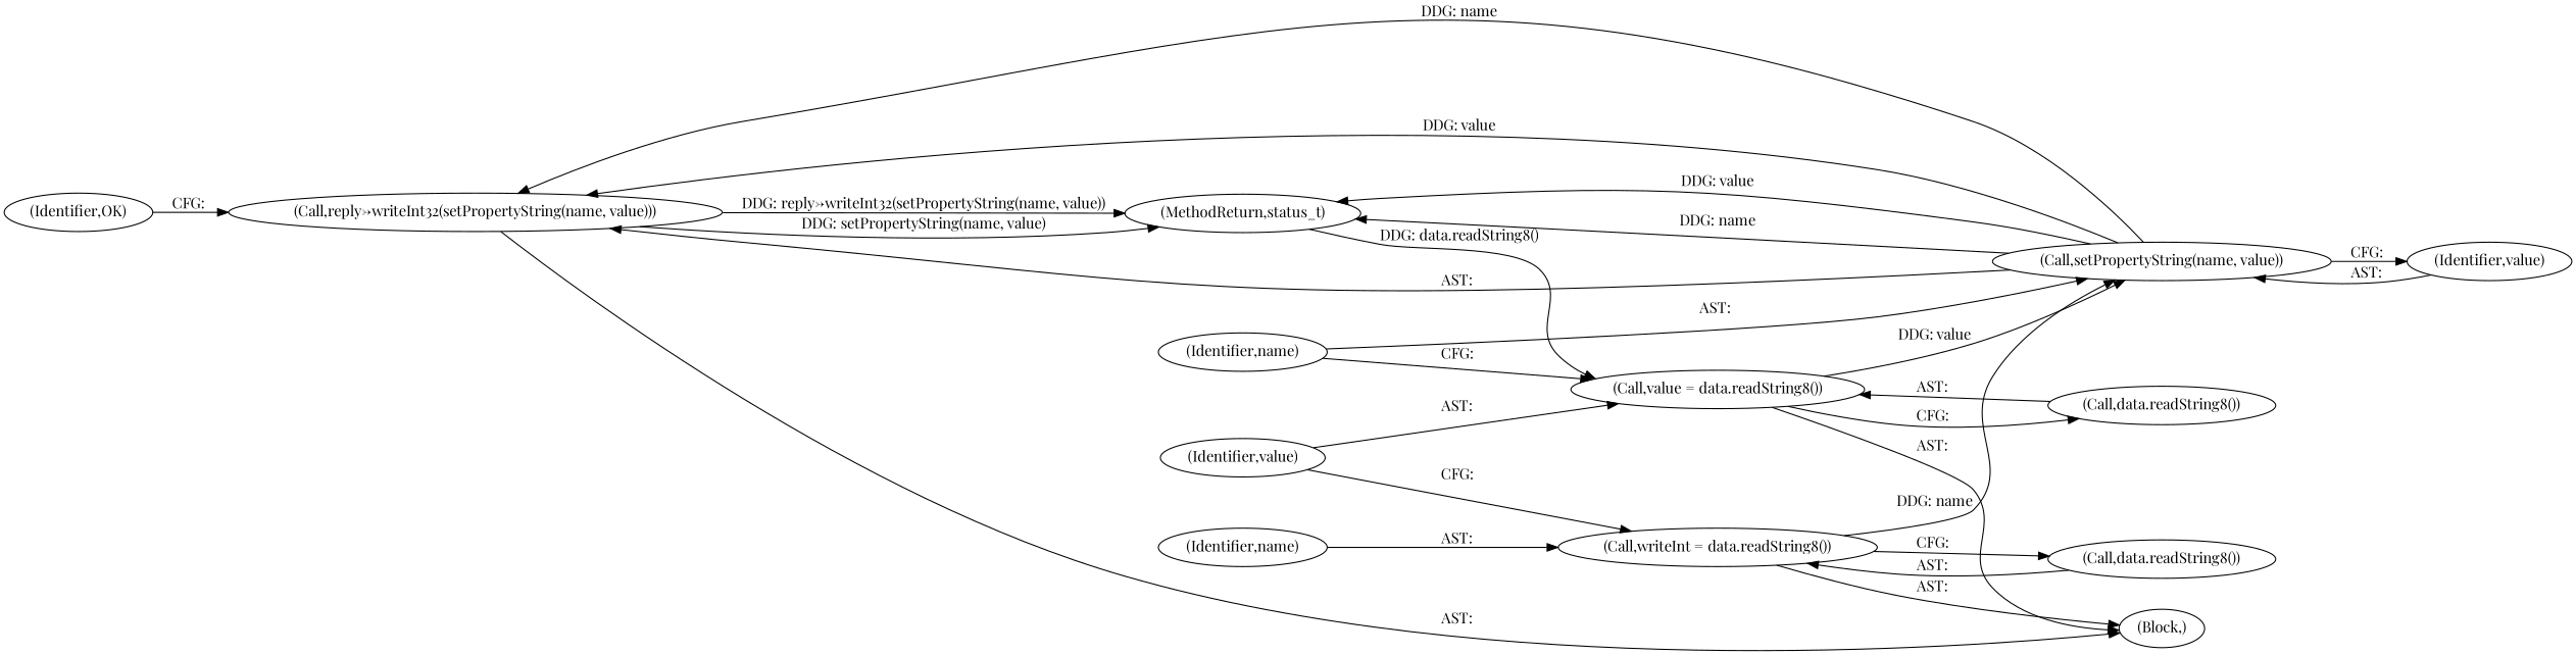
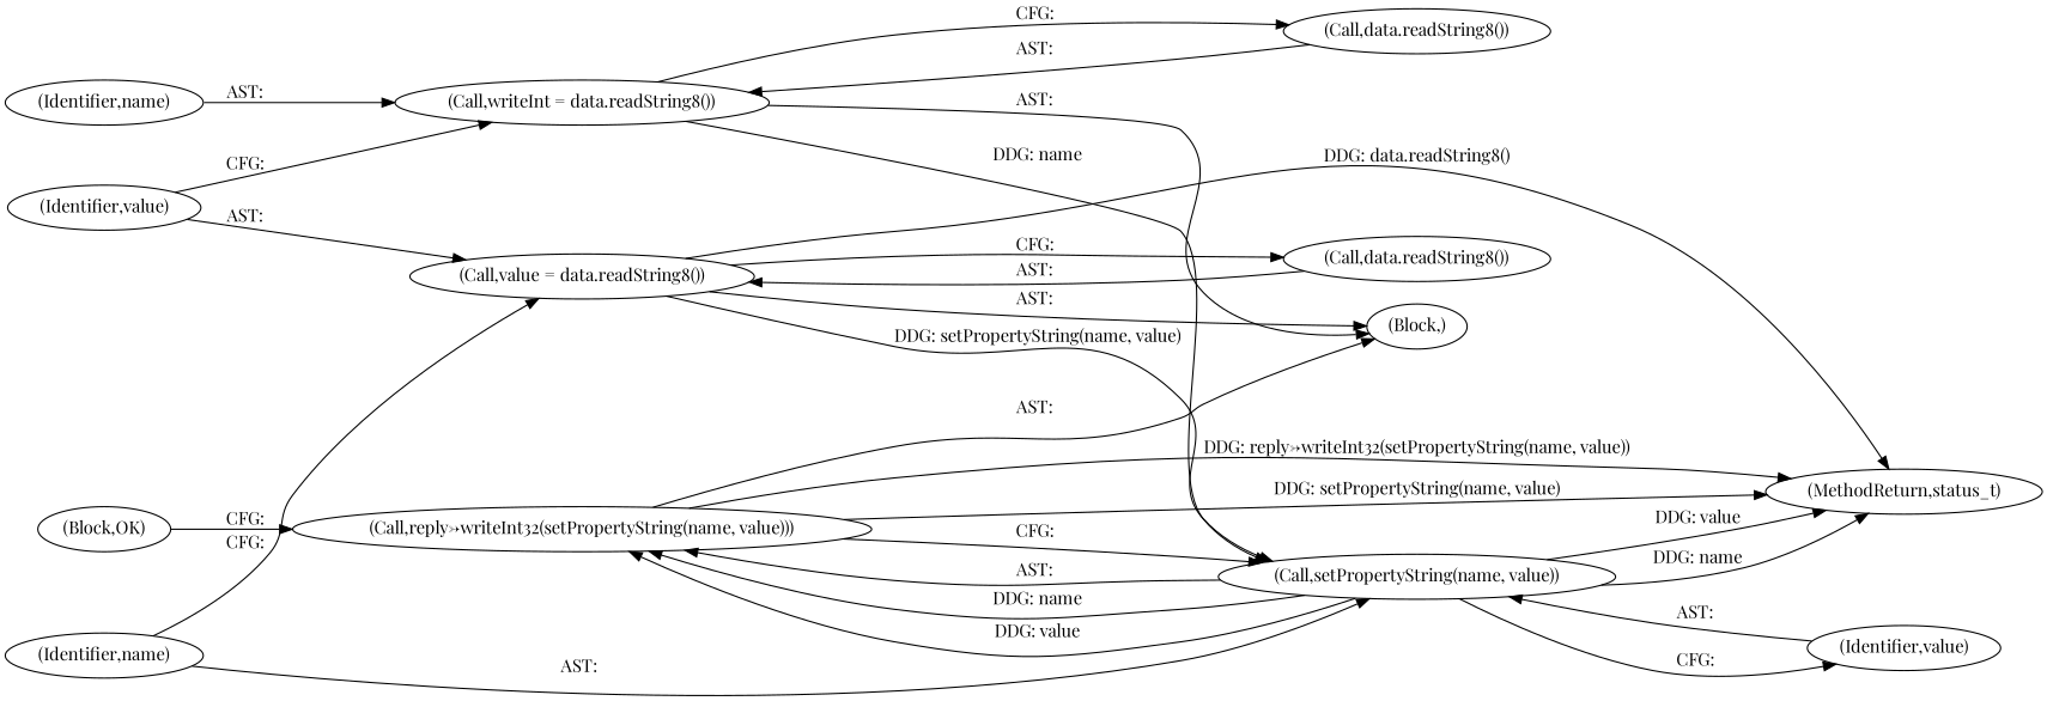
  digraph {
    fontname="Playfair Display"
    rankdir=LR
    node [fontname="Playfair Display"]
    edge [fontname="Playfair Display"]
    n1 [label="(Call,reply->writeInt32(setPropertyString(name, value)))"]
    n2 [label="(Call,setPropertyString(name, value))"]
    n3 [label="(MethodReturn,status_t)"]
    n4 [label="(Block,)"]
    n5 [label="(Identifier,value)"]
    n6 [label="(Call,writeInt = data.readString8())"]
    n7 [label="(Call,data.readString8())"]
    n8 [label="(Call,value = data.readString8())"]
    n9 [label="(Call,data.readString8())"]
    n10 [label="(Identifier,name)"]
    n11 [label="(Identifier,value)"]
    n12 [label="(Identifier,name)"]
-   n13 [label="(Identifier,OK)"]
+   n13 [label="(Block,OK)"]
+   n1 -> n2 [label="CFG: "]
    n1 -> n3 [label="DDG: reply->writeInt32(setPropertyString(name, value))"]
    n1 -> n3 [label="DDG: setPropertyString(name, value)"]
    n1 -> n4 [label="AST: "]
    n2 -> n1 [label="AST: "]
    n2 -> n1 [label="DDG: name"]
    n2 -> n1 [label="DDG: value"]
    n2 -> n3 [label="DDG: value"]
    n2 -> n3 [label="DDG: name"]
    n2 -> n5 [label="CFG: "]
    n5 -> n2 [label="AST: "]
    n6 -> n2 [label="DDG: name"]
    n6 -> n4 [label="AST: "]
    n6 -> n7 [label="CFG: "]
    n7 -> n6 [label="AST: "]
-   n8 -> n2 [label="DDG: value"]
-   n3 -> n8 [label="DDG: data.readString8()"]
+   n8 -> n2 [label="DDG: setPropertyString(name, value)"]
+   n8 -> n3 [label="DDG: data.readString8()"]
    n8 -> n4 [label="AST: "]
    n8 -> n9 [label="CFG: "]
    n9 -> n8 [label="AST: "]
    n10 -> n6 [label="AST: "]
    n11 -> n6 [label="CFG: "]
    n11 -> n8 [label="AST: "]
    n12 -> n2 [label="AST: "]
    n12 -> n8 [label="CFG: "]
    n13 -> n1 [label="CFG: "]
  }
